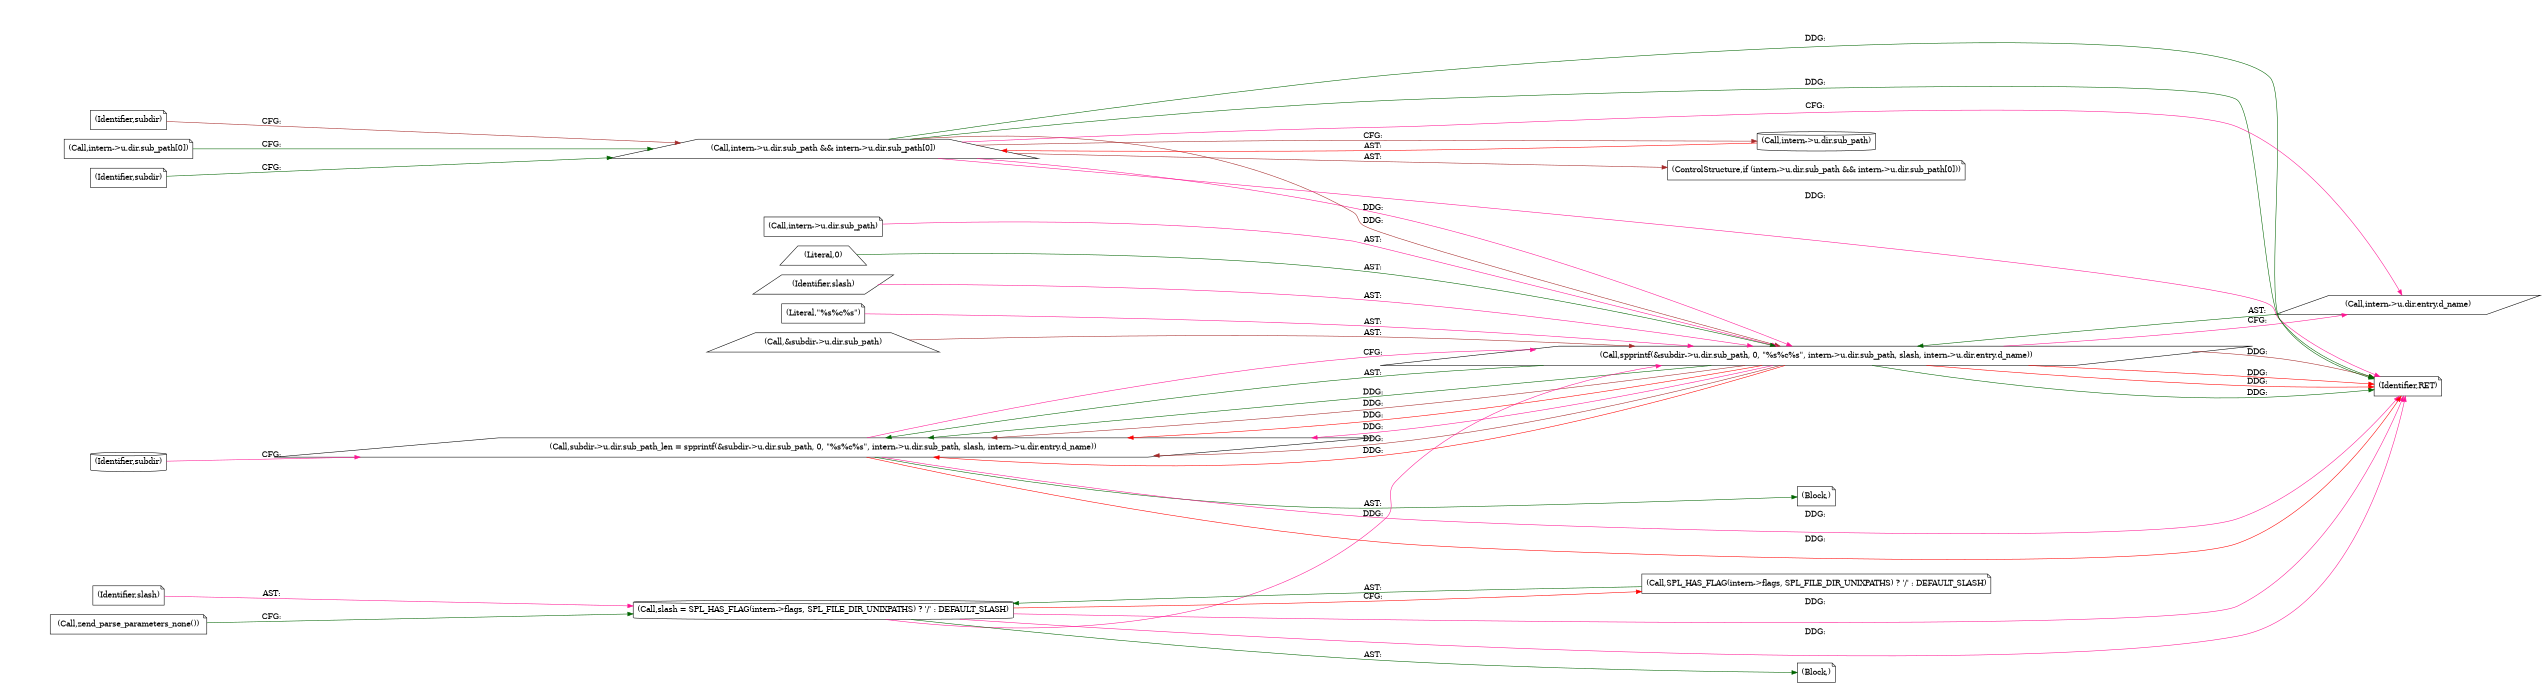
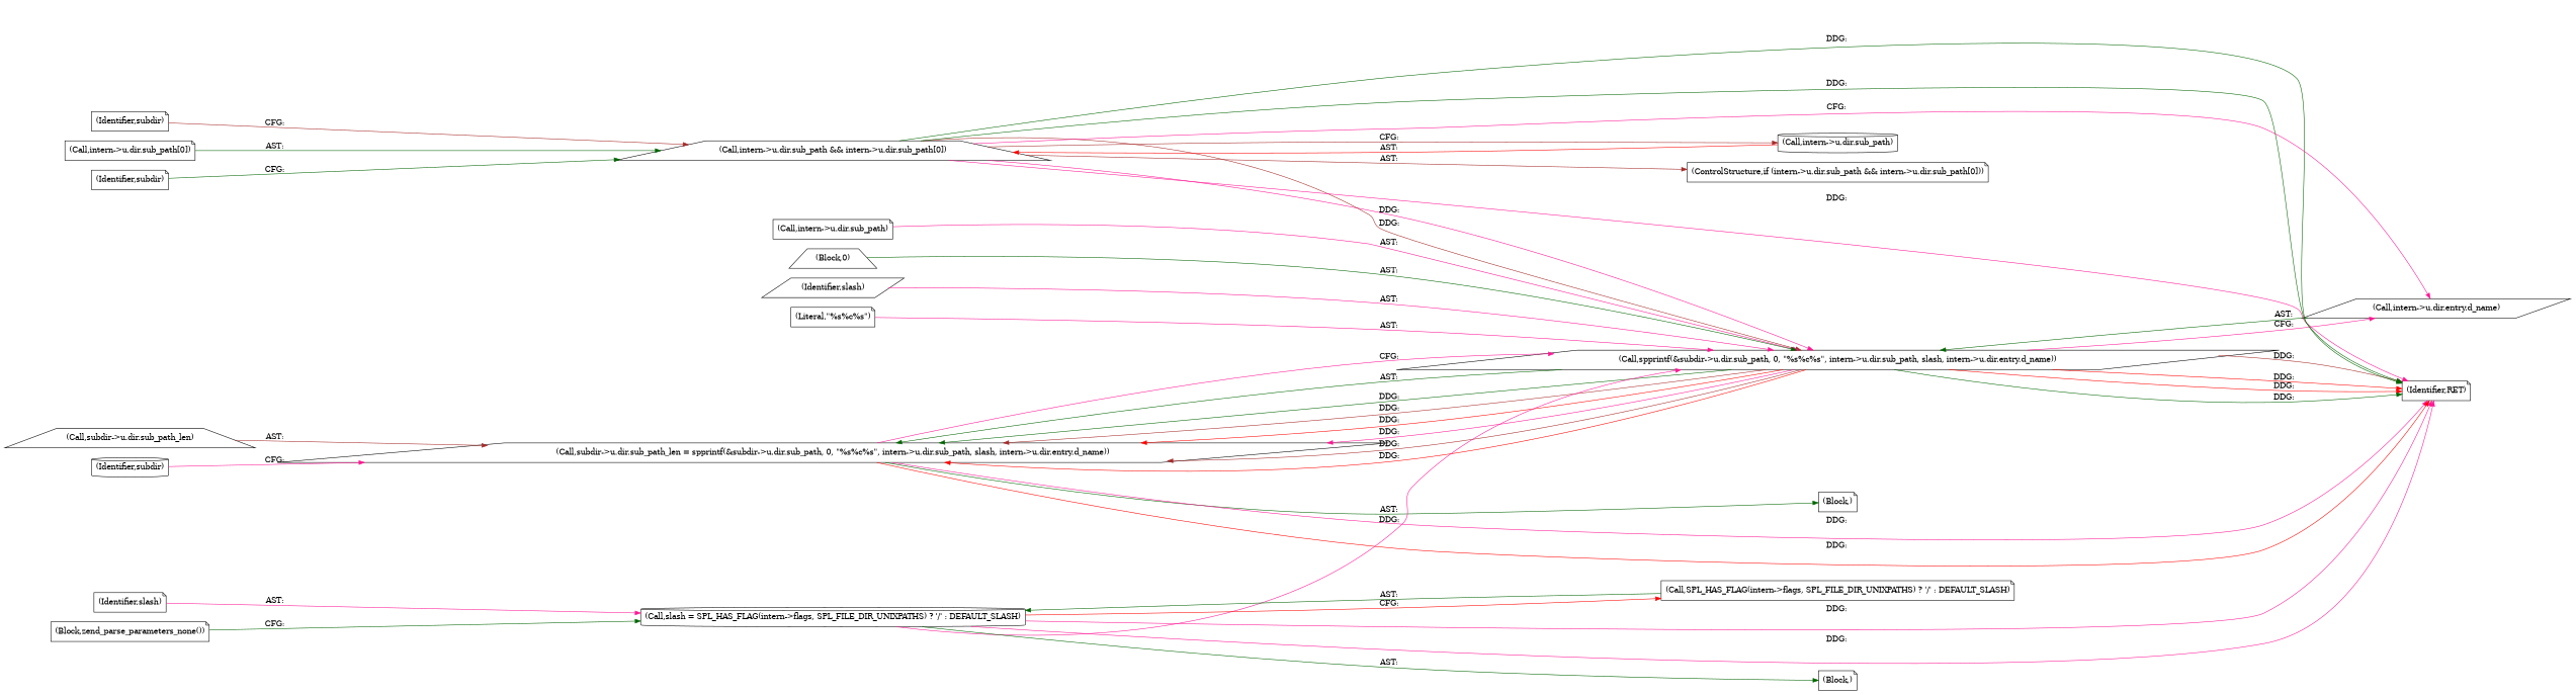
  digraph {
    rankdir=LR
    node [shape=note]
    edge [color=deeppink]
    n1 [label="(Call,subdir->u.dir.sub_path_len = spprintf(&subdir->u.dir.sub_path, 0, \"%s%c%s\", intern->u.dir.sub_path, slash, intern->u.dir.entry.d_name))" shape=parallelogram]
    n2 [label="(Call,spprintf(&subdir->u.dir.sub_path, 0, \"%s%c%s\", intern->u.dir.sub_path, slash, intern->u.dir.entry.d_name))" shape=parallelogram]
    n3 [label="(Block,)"]
    n4 [label="(Identifier,RET)"]
    n5 [label="(Call,intern->u.dir.entry.d_name)" shape=parallelogram]
    n6 [label="(Call,intern->u.dir.sub_path && intern->u.dir.sub_path[0])" shape=trapezium]
    n7 [label="(Call,intern->u.dir.sub_path)" shape=cylinder]
    n8 [label="(ControlStructure,if (intern->u.dir.sub_path && intern->u.dir.sub_path[0]))"]
    n9 [label="(Call,intern->u.dir.sub_path[0])"]
    n10 [label="(Call,slash = SPL_HAS_FLAG(intern->flags, SPL_FILE_DIR_UNIXPATHS) ? '/' : DEFAULT_SLASH)" shape=cylinder]
    n11 [label="(Call,SPL_HAS_FLAG(intern->flags, SPL_FILE_DIR_UNIXPATHS) ? '/' : DEFAULT_SLASH)"]
    n12 [label="(Block,)"]
    n13 [label="(Call,intern->u.dir.sub_path)"]
-   n15 [label="(Literal,0)" shape=trapezium]
+   n14 [label="(Call,subdir->u.dir.sub_path_len)" shape=trapezium]
+   n15 [label="(Block,0)" shape=trapezium]
    n16 [label="(Identifier,slash)" shape=parallelogram]
    n17 [label="(Identifier,subdir)"]
    n18 [label="(Identifier,subdir)"]
    n19 [label="(Literal,\"%s%c%s\")"]
-   n20 [label="(Call,&subdir->u.dir.sub_path)" shape=trapezium]
-   n21 [label="(Call,zend_parse_parameters_none())"]
+   n21 [label="(Block,zend_parse_parameters_none())"]
    n22 [label="(Identifier,subdir)" shape=cylinder]
    n23 [label="(Identifier,slash)"]
    n1 -> n2 [label="CFG: "]
    n1 -> n3 [color=darkgreen label="AST: "]
    n1 -> n4 [label="DDG: "]
    n1 -> n4 [color=red label="DDG: "]
    n2 -> n1 [color=darkgreen label="AST: "]
    n2 -> n1 [color=darkgreen label="DDG: "]
    n2 -> n1 [color=brown label="DDG: "]
    n2 -> n1 [color=red label="DDG: "]
    n2 -> n1 [label="DDG: "]
    n2 -> n1 [color=brown label="DDG: "]
    n2 -> n1 [color=red label="DDG: "]
    n2 -> n4 [color=red label="DDG: "]
    n2 -> n4 [color=darkgreen label="DDG: "]
    n2 -> n4 [color=brown label="DDG: "]
    n2 -> n4 [color=red label="DDG: "]
    n2 -> n5 [label="CFG: "]
    n5 -> n2 [color=darkgreen label="AST: "]
    n6 -> n2 [label="DDG: "]
    n6 -> n2 [color=brown label="DDG: "]
    n6 -> n4 [label="DDG: "]
    n6 -> n4 [color=darkgreen label="DDG: "]
    n6 -> n4 [color=darkgreen label="DDG: "]
    n6 -> n5 [label="CFG: "]
    n6 -> n7 [color=brown label="CFG: "]
    n6 -> n8 [color=brown label="AST: "]
    n7 -> n6 [color=red label="AST: "]
-   n9 -> n6 [color=darkgreen label="CFG: "]
+   n9 -> n6 [color=darkgreen label="AST: "]
    n10 -> n2 [label="DDG: "]
    n10 -> n4 [label="DDG: "]
    n10 -> n4 [label="DDG: "]
    n10 -> n11 [color=red label="CFG: "]
    n10 -> n12 [color=darkgreen label="AST: "]
    n11 -> n10 [color=darkgreen label="AST: "]
    n13 -> n2 [label="AST: "]
+   n14 -> n1 [color=brown label="AST: "]
    n15 -> n2 [color=darkgreen label="AST: "]
    n16 -> n2 [label="AST: "]
    n17 -> n6 [color=darkgreen label="CFG: "]
    n18 -> n6 [color=brown label="CFG: "]
    n19 -> n2 [label="AST: "]
-   n20 -> n2 [color=brown label="AST: "]
    n21 -> n10 [color=darkgreen label="CFG: "]
    n22 -> n1 [label="CFG: "]
    n23 -> n10 [label="AST: "]
  }
